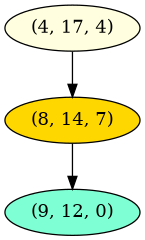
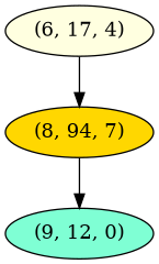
  digraph {
    node [style=filled]
    edge [style=solid]
-   "(4, 17, 4)" [fillcolor=lightyellow]
-   "(8, 14, 7)" [fillcolor=gold]
+   "(4, 17, 4)" [fillcolor=lightyellow label="(6, 17, 4)"]
+   "(8, 14, 7)" [fillcolor=gold label="(8, 94, 7)"]
    n3 [fillcolor=aquamarine label="(9, 12, 0)"]
    "(4, 17, 4)" -> "(8, 14, 7)"
    "(8, 14, 7)" -> n3
  }
